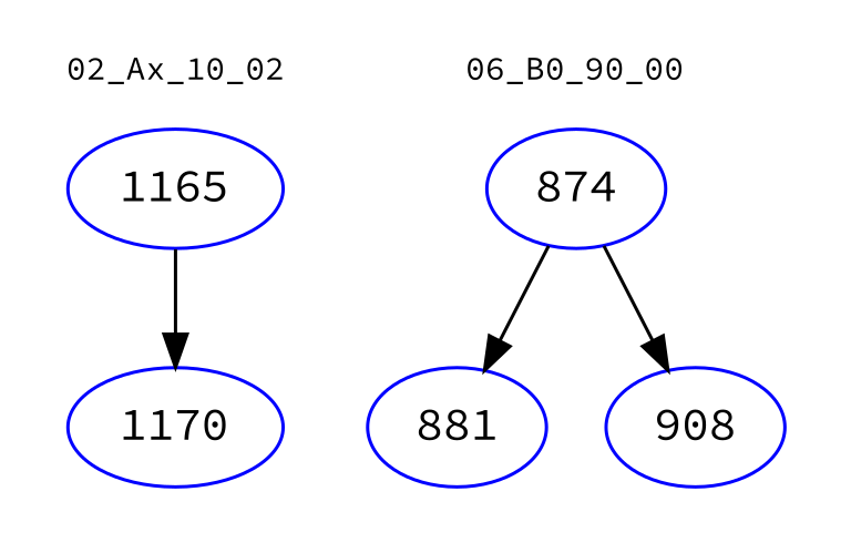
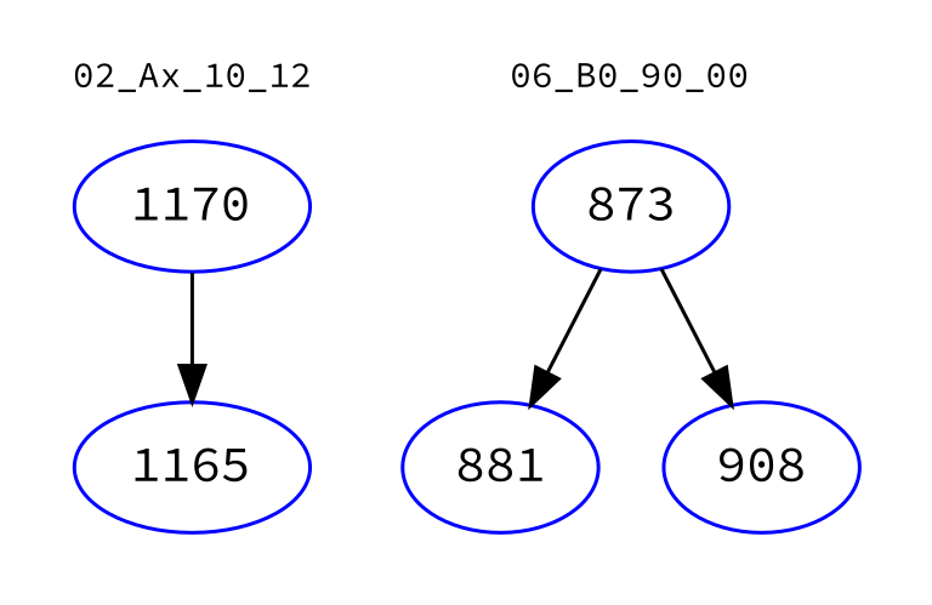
  digraph {
    fontname="Source Code Pro"
    node [color=blue fontname="Source Code Pro"]
    edge [color=black fontname="Source Code Pro"]
    n1 [label=1165]
    n2 [label=1170]
-   n3 [label=874]
+   n3 [label=873]
    n4 [label=881]
    n5 [label=908]
    subgraph cluster_1 {
      color=white
      fontsize=10
-     label="02_Ax_10_02"
+     label="02_Ax_10_12"
      n1
      n2
    }
    subgraph cluster_2 {
      color=white
      fontsize=10
      label="06_B0_90_00"
      n3
      n4
      n5
    }
-   n1 -> n2
+   n2 -> n1
    n3 -> n4
    n3 -> n5
  }
